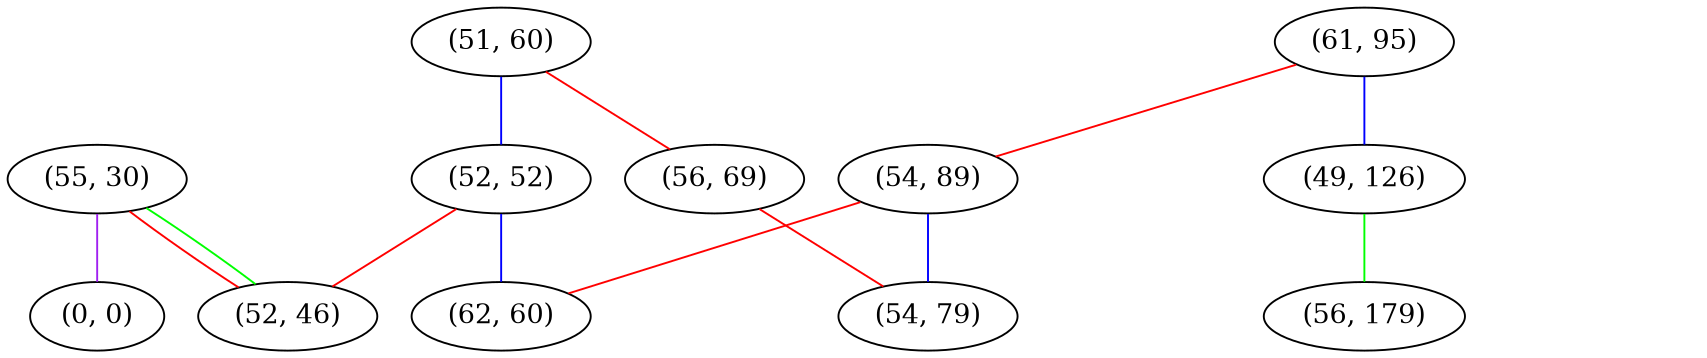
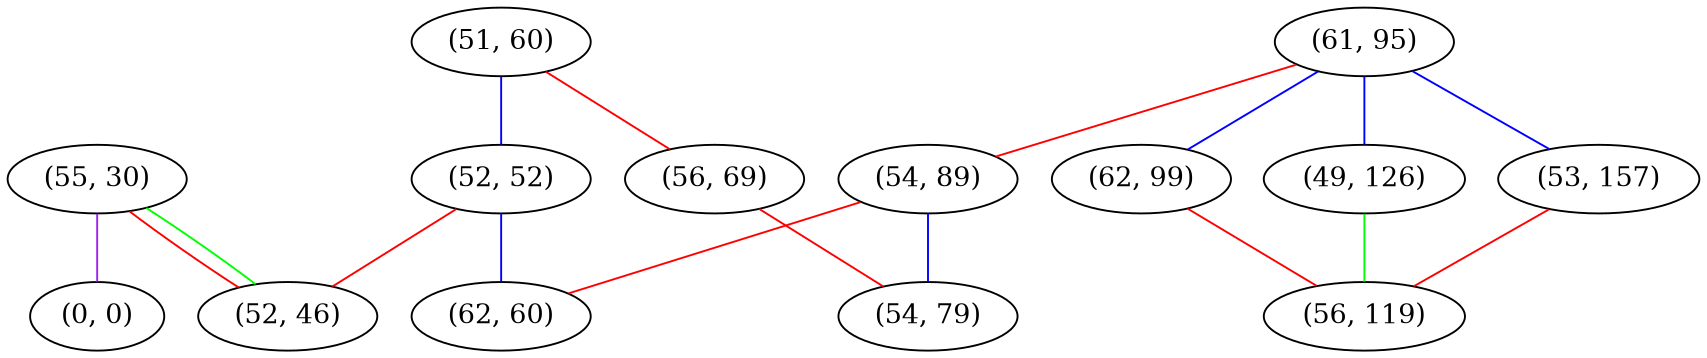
  graph {
    edge [color=red weight=1]
    n1 [label="(52, 46)"]
    "(55, 30)"
    "(0, 0)"
    "(61, 95)"
+   "(62, 99)"
    "(49, 126)"
+   "(53, 157)"
    "(54, 89)"
-   "(56, 119)" [label="(56, 179)"]
+   "(56, 119)"
    "(62, 60)"
    "(54, 79)"
    "(51, 60)"
    "(56, 69)"
    "(52, 52)"
    "(55, 30)" -- n1
    "(55, 30)" -- n1 [color=green weight=2]
    "(55, 30)" -- "(0, 0)" [color=purple weight=4]
+   "(61, 95)" -- "(62, 99)" [color=blue weight=3]
    "(61, 95)" -- "(49, 126)" [color=blue weight=3]
+   "(61, 95)" -- "(53, 157)" [color=blue weight=3]
    "(61, 95)" -- "(54, 89)"
+   "(62, 99)" -- "(56, 119)"
    "(49, 126)" -- "(56, 119)" [color=green weight=2]
+   "(53, 157)" -- "(56, 119)"
    "(54, 89)" -- "(62, 60)"
    "(54, 89)" -- "(54, 79)" [color=blue weight=3]
    "(51, 60)" -- "(56, 69)"
    "(51, 60)" -- "(52, 52)" [color=blue weight=3]
    "(56, 69)" -- "(54, 79)"
    "(52, 52)" -- n1
    "(52, 52)" -- "(62, 60)" [color=blue weight=3]
  }
